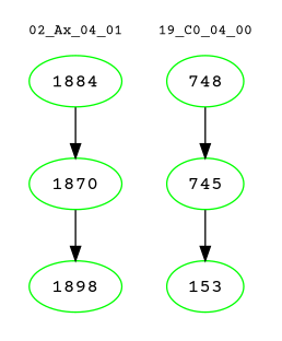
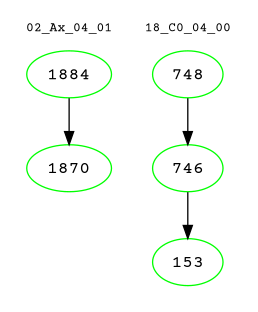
  digraph {
    fontname="Courier Prime"
    node [color=green fontname="Courier Prime"]
    edge [color=black fontname="Courier Prime"]
    n1 [label=1884]
    n2 [label=1870]
-   n3 [label=1898]
    n4 [label=748]
-   n5 [label=745]
+   n5 [label=746]
    n6 [label=153]
    subgraph cluster_1 {
      color=white
      fontsize=10
      label="02_Ax_04_01"
      n1
      n2
-     n3
    }
    subgraph cluster_2 {
      color=white
      fontsize=10
-     label="19_C0_04_00"
+     label="18_C0_04_00"
      n4
      n5
      n6
    }
    n1 -> n2
-   n2 -> n3
    n4 -> n5
    n5 -> n6
  }
